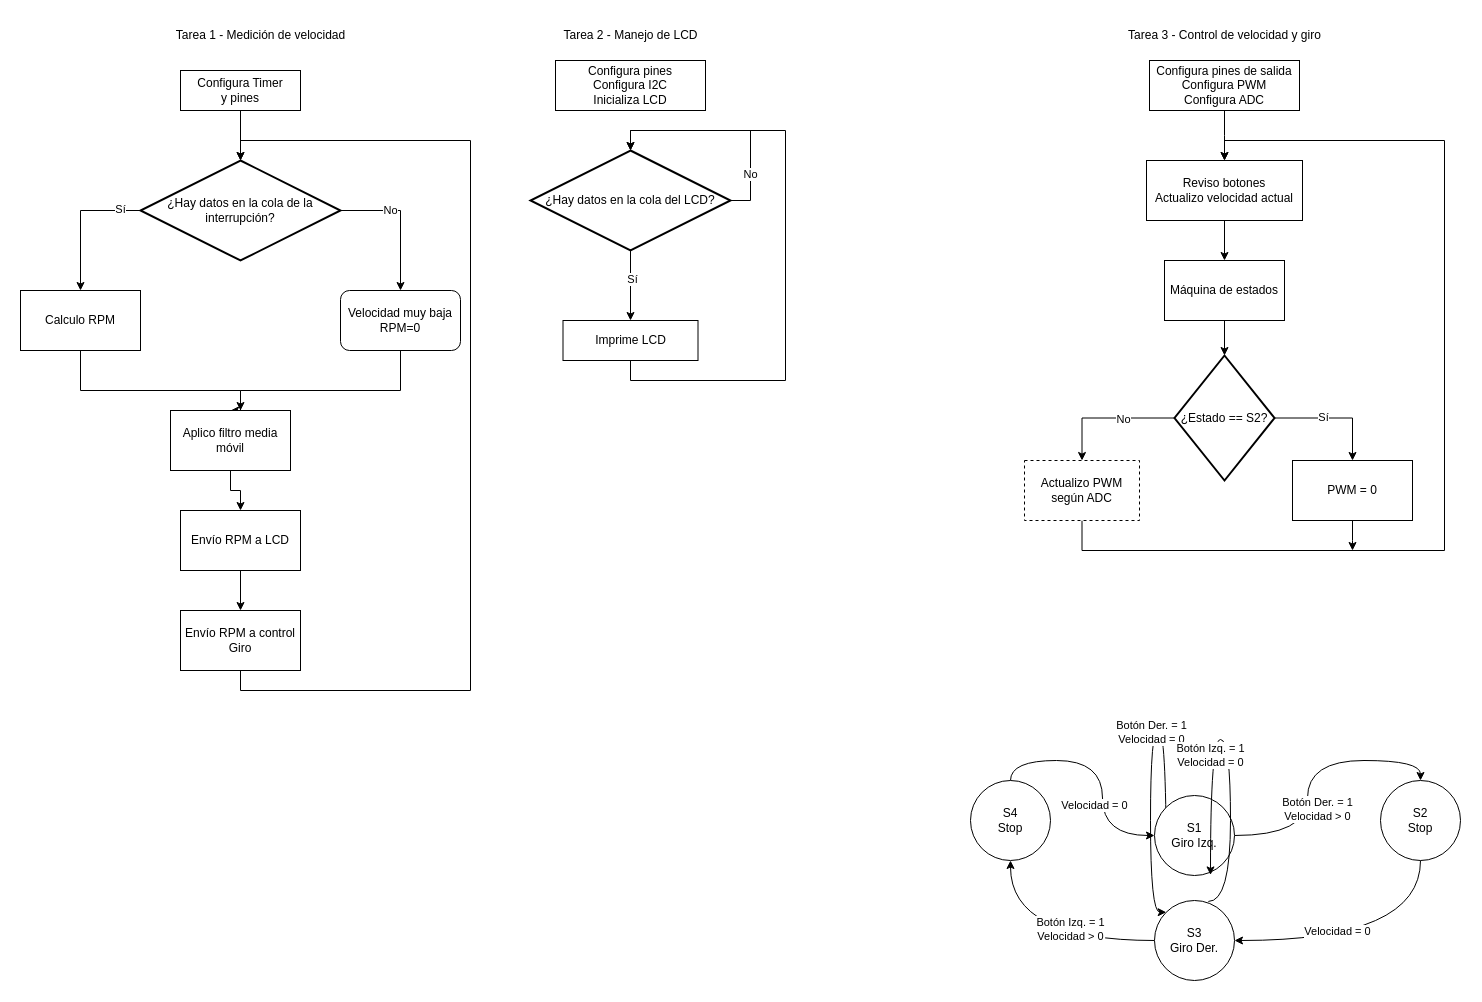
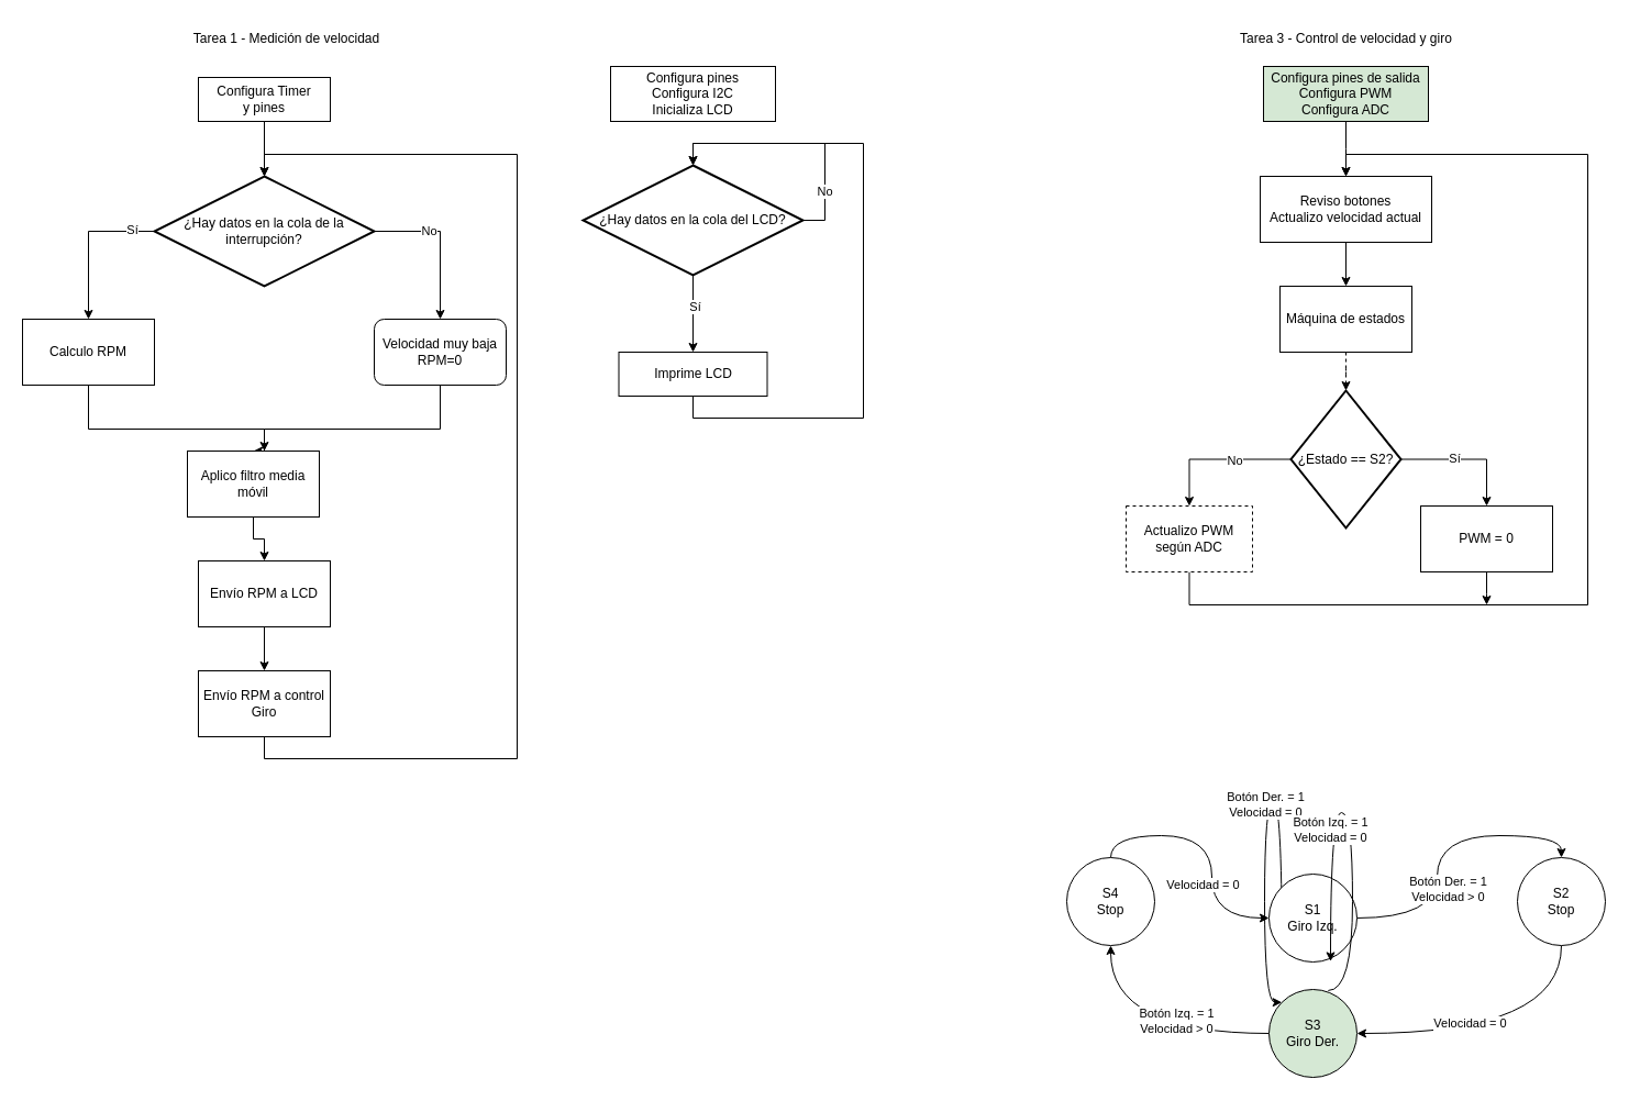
  <mxCell id="0" />
  <mxCell id="1" parent="0" />
  <mxCell id="2" value="Tarea 1 - Medición de velocidad" style="text;html=1;align=center;verticalAlign=middle;resizable=0;points=[];autosize=1;strokeColor=none;fillColor=none;" parent="1" vertex="1"><mxGeometry x="165" y="20" width="190" height="30" as="geometry" /></mxCell>
  <mxCell id="3" style="edgeStyle=orthogonalEdgeStyle;rounded=0;orthogonalLoop=1;jettySize=auto;html=1;entryX=0.5;entryY=0;entryDx=0;entryDy=0;entryPerimeter=0;" edge="1" parent="1" source="4" target="9"><mxGeometry relative="1" as="geometry" /></mxCell>
  <mxCell id="4" value="Configura Timer&lt;br&gt;y pines" style="rounded=0;whiteSpace=wrap;html=1;" vertex="1" parent="1"><mxGeometry x="180" y="70" width="120" height="40" as="geometry" /></mxCell>
  <mxCell id="5" style="edgeStyle=orthogonalEdgeStyle;rounded=0;orthogonalLoop=1;jettySize=auto;html=1;entryX=0.5;entryY=0;entryDx=0;entryDy=0;" edge="1" parent="1" source="9" target="11"><mxGeometry relative="1" as="geometry"><Array as="points"><mxPoint x="400" y="210" /></Array></mxGeometry></mxCell>
  <mxCell id="6" value="No" style="edgeLabel;html=1;align=center;verticalAlign=middle;resizable=0;points=[];" vertex="1" connectable="0" parent="5"><mxGeometry x="-0.298" y="1" relative="1" as="geometry"><mxPoint as="offset" /></mxGeometry></mxCell>
  <mxCell id="7" style="edgeStyle=orthogonalEdgeStyle;rounded=0;orthogonalLoop=1;jettySize=auto;html=1;entryX=0.5;entryY=0;entryDx=0;entryDy=0;" edge="1" parent="1" source="9" target="13"><mxGeometry relative="1" as="geometry"><Array as="points"><mxPoint x="80" y="210" /></Array></mxGeometry></mxCell>
  <mxCell id="8" value="Sí" style="edgeLabel;html=1;align=center;verticalAlign=middle;resizable=0;points=[];" vertex="1" connectable="0" parent="7"><mxGeometry x="-0.705" y="-2" relative="1" as="geometry"><mxPoint as="offset" /></mxGeometry></mxCell>
  <mxCell id="9" value="¿Hay datos en la cola de la interrupción?" style="strokeWidth=2;html=1;shape=mxgraph.flowchart.decision;whiteSpace=wrap;" vertex="1" parent="1"><mxGeometry x="140" y="160" width="200" height="100" as="geometry" /></mxCell>
  <mxCell id="10" style="edgeStyle=orthogonalEdgeStyle;rounded=0;orthogonalLoop=1;jettySize=auto;html=1;" edge="1" parent="1" source="11" target="15"><mxGeometry relative="1" as="geometry"><Array as="points"><mxPoint x="400" y="390" /><mxPoint x="240" y="390" /></Array></mxGeometry></mxCell>
  <mxCell id="11" value="Velocidad muy baja&lt;br&gt;RPM=0" style="whiteSpace=wrap;html=1;rounded=1;" vertex="1" parent="1"><mxGeometry x="340" y="290" width="120" height="60" as="geometry" /></mxCell>
  <mxCell id="12" style="edgeStyle=orthogonalEdgeStyle;rounded=0;orthogonalLoop=1;jettySize=auto;html=1;entryX=0.5;entryY=0;entryDx=0;entryDy=0;" edge="1" parent="1" source="13" target="15"><mxGeometry relative="1" as="geometry"><Array as="points"><mxPoint x="80" y="390" /><mxPoint x="240" y="390" /></Array></mxGeometry></mxCell>
  <mxCell id="13" value="Calculo RPM" style="rounded=0;whiteSpace=wrap;html=1;" vertex="1" parent="1"><mxGeometry x="20" y="290" width="120" height="60" as="geometry" /></mxCell>
  <mxCell id="14" style="edgeStyle=orthogonalEdgeStyle;rounded=0;orthogonalLoop=1;jettySize=auto;html=1;" edge="1" parent="1" source="15" target="17"><mxGeometry relative="1" as="geometry" /></mxCell>
  <mxCell id="15" value="Aplico filtro media móvil" style="rounded=0;whiteSpace=wrap;html=1;" vertex="1" parent="1"><mxGeometry x="170" y="410" width="120" height="60" as="geometry" /></mxCell>
  <mxCell id="16" style="edgeStyle=orthogonalEdgeStyle;rounded=0;orthogonalLoop=1;jettySize=auto;html=1;entryX=0.5;entryY=0;entryDx=0;entryDy=0;" edge="1" parent="1" source="17" target="19"><mxGeometry relative="1" as="geometry" /></mxCell>
  <mxCell id="17" value="Envío RPM a LCD" style="rounded=0;whiteSpace=wrap;html=1;" vertex="1" parent="1"><mxGeometry x="180" y="510" width="120" height="60" as="geometry" /></mxCell>
  <mxCell id="18" style="edgeStyle=orthogonalEdgeStyle;rounded=0;orthogonalLoop=1;jettySize=auto;html=1;entryX=0.5;entryY=0;entryDx=0;entryDy=0;entryPerimeter=0;" edge="1" parent="1" source="19" target="9"><mxGeometry relative="1" as="geometry"><Array as="points"><mxPoint x="240" y="690" /><mxPoint x="470" y="690" /><mxPoint x="470" y="140" /><mxPoint x="240" y="140" /></Array></mxGeometry></mxCell>
  <mxCell id="19" value="Envío RPM a control Giro" style="rounded=0;whiteSpace=wrap;html=1;" vertex="1" parent="1"><mxGeometry x="180" y="610" width="120" height="60" as="geometry" /></mxCell>
  <mxCell id="20" value="Configura pines&lt;br&gt;Configura I2C&lt;br&gt;Inicializa LCD" style="rounded=0;whiteSpace=wrap;html=1;" vertex="1" parent="1"><mxGeometry x="555" y="60" width="150" height="50" as="geometry" /></mxCell>
  <mxCell id="21" value="" style="edgeStyle=orthogonalEdgeStyle;rounded=0;orthogonalLoop=1;jettySize=auto;html=1;" edge="1" parent="1" source="25" target="27"><mxGeometry relative="1" as="geometry"><Array as="points"><mxPoint x="630" y="320" /><mxPoint x="630" y="320" /></Array></mxGeometry></mxCell>
  <mxCell id="22" value="Sí" style="edgeLabel;html=1;align=center;verticalAlign=middle;resizable=0;points=[];" vertex="1" connectable="0" parent="21"><mxGeometry x="-0.2" y="1" relative="1" as="geometry"><mxPoint as="offset" /></mxGeometry></mxCell>
  <mxCell id="23" style="edgeStyle=orthogonalEdgeStyle;rounded=0;orthogonalLoop=1;jettySize=auto;html=1;entryX=0.5;entryY=0;entryDx=0;entryDy=0;entryPerimeter=0;" edge="1" parent="1" source="25" target="25"><mxGeometry relative="1" as="geometry"><mxPoint x="645" y="140" as="targetPoint" /><Array as="points"><mxPoint x="750" y="200" /><mxPoint x="750" y="130" /><mxPoint x="630" y="130" /></Array></mxGeometry></mxCell>
  <mxCell id="24" value="No" style="edgeLabel;html=1;align=center;verticalAlign=middle;resizable=0;points=[];" vertex="1" connectable="0" parent="23"><mxGeometry x="-0.59" y="1" relative="1" as="geometry"><mxPoint as="offset" /></mxGeometry></mxCell>
  <mxCell id="25" value="¿Hay datos en la cola del LCD?" style="strokeWidth=2;html=1;shape=mxgraph.flowchart.decision;whiteSpace=wrap;" vertex="1" parent="1"><mxGeometry x="530" y="150" width="200" height="100" as="geometry" /></mxCell>
  <mxCell id="26" style="edgeStyle=orthogonalEdgeStyle;rounded=0;orthogonalLoop=1;jettySize=auto;html=1;entryX=0.5;entryY=0;entryDx=0;entryDy=0;entryPerimeter=0;" edge="1" parent="1" source="27" target="25"><mxGeometry relative="1" as="geometry"><Array as="points"><mxPoint x="630" y="380" /><mxPoint x="785" y="380" /><mxPoint x="785" y="130" /><mxPoint x="630" y="130" /></Array></mxGeometry></mxCell>
  <mxCell id="27" value="Imprime LCD" style="rounded=0;whiteSpace=wrap;html=1;" vertex="1" parent="1"><mxGeometry x="562.5" y="320" width="135" height="40" as="geometry" /></mxCell>
- <mxCell id="28" value="Tarea 2 - Manejo de LCD" style="text;html=1;align=center;verticalAlign=middle;resizable=0;points=[];autosize=1;strokeColor=none;fillColor=none;" vertex="1" parent="1"><mxGeometry x="550" y="20" width="160" height="30" as="geometry" /></mxCell>
  <mxCell id="29" style="edgeStyle=orthogonalEdgeStyle;rounded=0;orthogonalLoop=1;jettySize=auto;html=1;entryX=0.5;entryY=0;entryDx=0;entryDy=0;entryPerimeter=0;" edge="1" parent="1" source="30"><mxGeometry relative="1" as="geometry"><mxPoint x="1224" y="160" as="targetPoint" /></mxGeometry></mxCell>
- <mxCell id="30" value="Configura pines de salida&lt;br&gt;Configura PWM&lt;br&gt;Configura ADC" style="rounded=0;whiteSpace=wrap;html=1;" vertex="1" parent="1"><mxGeometry x="1149" y="60" width="150" height="50" as="geometry" /></mxCell>
- <mxCell id="31" style="edgeStyle=orthogonalEdgeStyle;rounded=0;orthogonalLoop=1;jettySize=auto;html=1;entryX=0.5;entryY=0;entryDx=0;entryDy=0;entryPerimeter=0;" edge="1" parent="1" source="32" target="37"><mxGeometry relative="1" as="geometry" /></mxCell>
+ <mxCell id="30" value="Configura pines de salida&lt;br&gt;Configura PWM&lt;br&gt;Configura ADC" style="rounded=0;whiteSpace=wrap;html=1;fillColor=#d5e8d4;" vertex="1" parent="1"><mxGeometry x="1149" y="60" width="150" height="50" as="geometry" /></mxCell>
+ <mxCell id="31" style="edgeStyle=orthogonalEdgeStyle;rounded=0;orthogonalLoop=1;jettySize=auto;html=1;entryX=0.5;entryY=0;entryDx=0;entryDy=0;entryPerimeter=0;dashed=1;" edge="1" parent="1" source="32" target="37"><mxGeometry relative="1" as="geometry" /></mxCell>
  <mxCell id="32" value="Máquina de estados" style="rounded=0;whiteSpace=wrap;html=1;" vertex="1" parent="1"><mxGeometry x="1164" y="260" width="120" height="60" as="geometry" /></mxCell>
  <mxCell id="33" style="edgeStyle=orthogonalEdgeStyle;rounded=0;orthogonalLoop=1;jettySize=auto;html=1;entryX=0.5;entryY=0;entryDx=0;entryDy=0;" edge="1" parent="1" source="37" target="39"><mxGeometry relative="1" as="geometry" /></mxCell>
  <mxCell id="34" value="No" style="edgeLabel;html=1;align=center;verticalAlign=middle;resizable=0;points=[];" vertex="1" connectable="0" parent="33"><mxGeometry x="-0.223" y="1" relative="1" as="geometry"><mxPoint as="offset" /></mxGeometry></mxCell>
  <mxCell id="35" style="edgeStyle=orthogonalEdgeStyle;rounded=0;orthogonalLoop=1;jettySize=auto;html=1;entryX=0.5;entryY=0;entryDx=0;entryDy=0;" edge="1" parent="1" source="37" target="41"><mxGeometry relative="1" as="geometry" /></mxCell>
  <mxCell id="36" value="Sí" style="edgeLabel;html=1;align=center;verticalAlign=middle;resizable=0;points=[];" vertex="1" connectable="0" parent="35"><mxGeometry x="-0.208" y="1" relative="1" as="geometry"><mxPoint as="offset" /></mxGeometry></mxCell>
  <mxCell id="37" value="¿Estado == S2?" style="strokeWidth=2;html=1;shape=mxgraph.flowchart.decision;whiteSpace=wrap;" vertex="1" parent="1"><mxGeometry x="1174" y="355" width="100" height="125" as="geometry" /></mxCell>
  <mxCell id="38" style="edgeStyle=orthogonalEdgeStyle;rounded=0;orthogonalLoop=1;jettySize=auto;html=1;entryX=0.5;entryY=0;entryDx=0;entryDy=0;" edge="1" parent="1" source="39" target="43"><mxGeometry relative="1" as="geometry"><Array as="points"><mxPoint x="1082" y="550" /><mxPoint x="1444" y="550" /><mxPoint x="1444" y="140" /><mxPoint x="1224" y="140" /></Array></mxGeometry></mxCell>
  <mxCell id="39" value="Actualizo PWM según ADC" style="rounded=0;whiteSpace=wrap;html=1;dashed=1;" vertex="1" parent="1"><mxGeometry x="1024" y="460" width="115" height="60" as="geometry" /></mxCell>
  <mxCell id="40" style="edgeStyle=orthogonalEdgeStyle;rounded=0;orthogonalLoop=1;jettySize=auto;html=1;" edge="1" parent="1" source="41"><mxGeometry relative="1" as="geometry"><mxPoint x="1352" y="550" as="targetPoint" /></mxGeometry></mxCell>
  <mxCell id="41" value="PWM = 0" style="rounded=0;whiteSpace=wrap;html=1;" vertex="1" parent="1"><mxGeometry x="1292" y="460" width="120" height="60" as="geometry" /></mxCell>
  <mxCell id="42" style="edgeStyle=orthogonalEdgeStyle;rounded=0;orthogonalLoop=1;jettySize=auto;html=1;" edge="1" parent="1" source="43" target="32"><mxGeometry relative="1" as="geometry" /></mxCell>
  <mxCell id="43" value="Reviso botones&lt;br&gt;Actualizo velocidad actual" style="rounded=0;whiteSpace=wrap;html=1;" vertex="1" parent="1"><mxGeometry x="1146" y="160" width="156" height="60" as="geometry" /></mxCell>
  <mxCell id="44" value="Tarea 3 - Control de velocidad y giro" style="text;html=1;align=center;verticalAlign=middle;resizable=0;points=[];autosize=1;strokeColor=none;fillColor=none;" vertex="1" parent="1"><mxGeometry x="1114" y="20" width="220" height="30" as="geometry" /></mxCell>
  <mxCell id="45" style="edgeStyle=orthogonalEdgeStyle;rounded=0;orthogonalLoop=1;jettySize=auto;html=1;entryX=1;entryY=0.5;entryDx=0;entryDy=0;exitX=0.5;exitY=1;exitDx=0;exitDy=0;curved=1;" edge="1" parent="1" source="47" target="57"><mxGeometry relative="1" as="geometry" /></mxCell>
  <mxCell id="46" value="Velocidad = 0" style="edgeLabel;html=1;align=center;verticalAlign=middle;resizable=0;points=[];" vertex="1" connectable="0" parent="45"><mxGeometry x="0.234" y="-10" relative="1" as="geometry"><mxPoint as="offset" /></mxGeometry></mxCell>
  <mxCell id="47" value="S2&lt;br&gt;Stop" style="ellipse;whiteSpace=wrap;html=1;aspect=fixed;" vertex="1" parent="1"><mxGeometry x="1380" y="780" width="80" height="80" as="geometry" /></mxCell>
  <mxCell id="48" style="edgeStyle=orthogonalEdgeStyle;rounded=0;orthogonalLoop=1;jettySize=auto;html=1;exitX=1;exitY=0.5;exitDx=0;exitDy=0;entryX=0.5;entryY=0;entryDx=0;entryDy=0;curved=1;" edge="1" parent="1" source="52" target="47"><mxGeometry relative="1" as="geometry" /></mxCell>
  <mxCell id="49" value="Botón Der. = 1&lt;br&gt;Velocidad &amp;gt; 0" style="edgeLabel;html=1;align=center;verticalAlign=middle;resizable=0;points=[];" vertex="1" connectable="0" parent="48"><mxGeometry x="-0.289" y="-9" relative="1" as="geometry"><mxPoint as="offset" /></mxGeometry></mxCell>
  <mxCell id="50" style="edgeStyle=orthogonalEdgeStyle;rounded=0;orthogonalLoop=1;jettySize=auto;html=1;exitX=0;exitY=1;exitDx=0;exitDy=0;entryX=0;entryY=0;entryDx=0;entryDy=0;curved=1;" edge="1" parent="1" source="52" target="57"><mxGeometry relative="1" as="geometry"><Array as="points"><mxPoint x="1150" y="728" /><mxPoint x="1150" y="912" /></Array></mxGeometry></mxCell>
  <mxCell id="51" value="Botón Der. = 1&lt;br&gt;Velocidad = 0" style="edgeLabel;html=1;align=center;verticalAlign=middle;resizable=0;points=[];" vertex="1" connectable="0" parent="50"><mxGeometry x="-0.122" relative="1" as="geometry"><mxPoint as="offset" /></mxGeometry></mxCell>
  <mxCell id="52" value="S1&lt;br&gt;Giro Izq." style="ellipse;whiteSpace=wrap;html=1;aspect=fixed;" vertex="1" parent="1"><mxGeometry x="1154" y="795" width="80" height="80" as="geometry" /></mxCell>
  <mxCell id="53" style="edgeStyle=orthogonalEdgeStyle;rounded=0;orthogonalLoop=1;jettySize=auto;html=1;entryX=0.5;entryY=1;entryDx=0;entryDy=0;curved=1;" edge="1" parent="1" source="57" target="60"><mxGeometry relative="1" as="geometry" /></mxCell>
  <mxCell id="54" value="Botón Izq. = 1&lt;br&gt;Velocidad &amp;gt; 0" style="edgeLabel;html=1;align=center;verticalAlign=middle;resizable=0;points=[];" vertex="1" connectable="0" parent="53"><mxGeometry x="-0.237" y="-12" relative="1" as="geometry"><mxPoint as="offset" /></mxGeometry></mxCell>
  <mxCell id="55" style="edgeStyle=orthogonalEdgeStyle;rounded=0;orthogonalLoop=1;jettySize=auto;html=1;exitX=0.673;exitY=0.012;exitDx=0;exitDy=0;entryX=0.7;entryY=0.993;entryDx=0;entryDy=0;curved=1;exitPerimeter=0;entryPerimeter=0;" edge="1" parent="1" source="57" target="52"><mxGeometry relative="1" as="geometry"><Array as="points"><mxPoint x="1230" y="901" /><mxPoint x="1230" y="739" /></Array></mxGeometry></mxCell>
  <mxCell id="56" value="Botón Izq. = 1&lt;br&gt;Velocidad = 0" style="edgeLabel;html=1;align=center;verticalAlign=middle;resizable=0;points=[];" vertex="1" connectable="0" parent="55"><mxGeometry x="0.294" y="-1" relative="1" as="geometry"><mxPoint as="offset" /></mxGeometry></mxCell>
- <mxCell id="57" value="S3&lt;br&gt;Giro Der." style="ellipse;whiteSpace=wrap;html=1;aspect=fixed;" vertex="1" parent="1"><mxGeometry x="1154" y="900" width="80" height="80" as="geometry" /></mxCell>
+ <mxCell id="57" value="S3&lt;br&gt;Giro Der." style="ellipse;whiteSpace=wrap;html=1;aspect=fixed;fillColor=#d5e8d4;" vertex="1" parent="1"><mxGeometry x="1154" y="900" width="80" height="80" as="geometry" /></mxCell>
  <mxCell id="58" style="edgeStyle=orthogonalEdgeStyle;rounded=0;orthogonalLoop=1;jettySize=auto;html=1;entryX=0;entryY=0.5;entryDx=0;entryDy=0;exitX=0.5;exitY=0;exitDx=0;exitDy=0;curved=1;" edge="1" parent="1" source="60" target="52"><mxGeometry relative="1" as="geometry" /></mxCell>
  <mxCell id="59" value="Velocidad = 0" style="edgeLabel;html=1;align=center;verticalAlign=middle;resizable=0;points=[];" vertex="1" connectable="0" parent="58"><mxGeometry x="0.303" y="-9" relative="1" as="geometry"><mxPoint as="offset" /></mxGeometry></mxCell>
  <mxCell id="60" value="S4&lt;br&gt;Stop" style="ellipse;whiteSpace=wrap;html=1;aspect=fixed;" vertex="1" parent="1"><mxGeometry x="970" y="780" width="80" height="80" as="geometry" /></mxCell>
